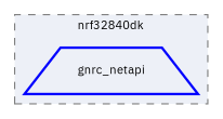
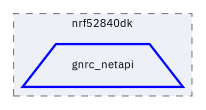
  digraph {
    compound=true
    fontname="IBM Plex Sans"
    n1 [color=blue fillcolor="#edf0f7" fontname="IBM Plex Sans" fontsize=10 height=0.2 label=gnrc_netapi shape=trapezium style="filled,bold" width=0.4]
    subgraph cluster_1 {
      bgcolor="#edf0f7"
      fontsize=10
-     label=nrf32840dk
+     label=nrf52840dk
      pencolor=grey50
      style="filled,dashed"
      n1
    }
  }
